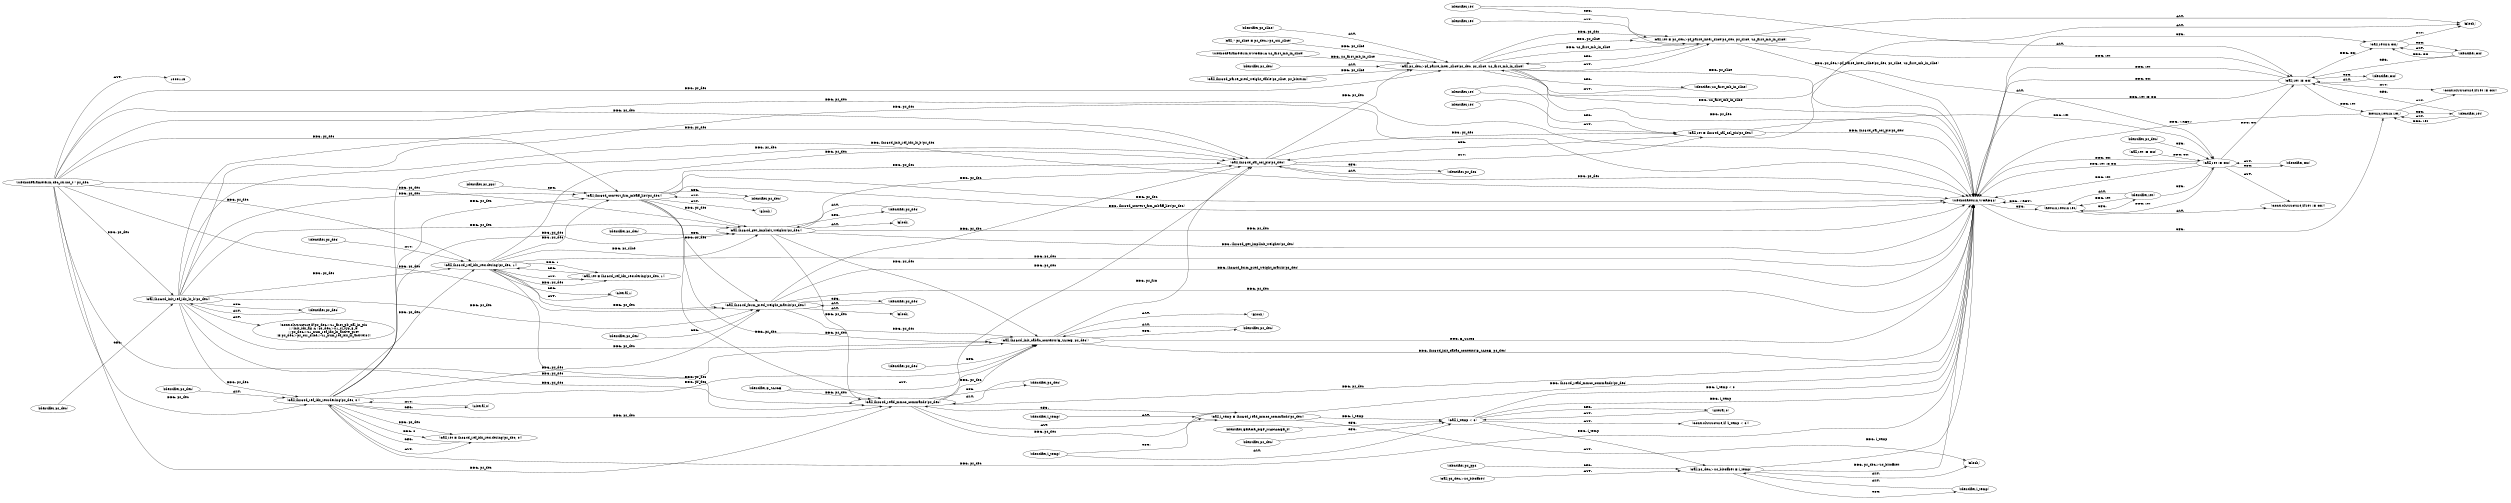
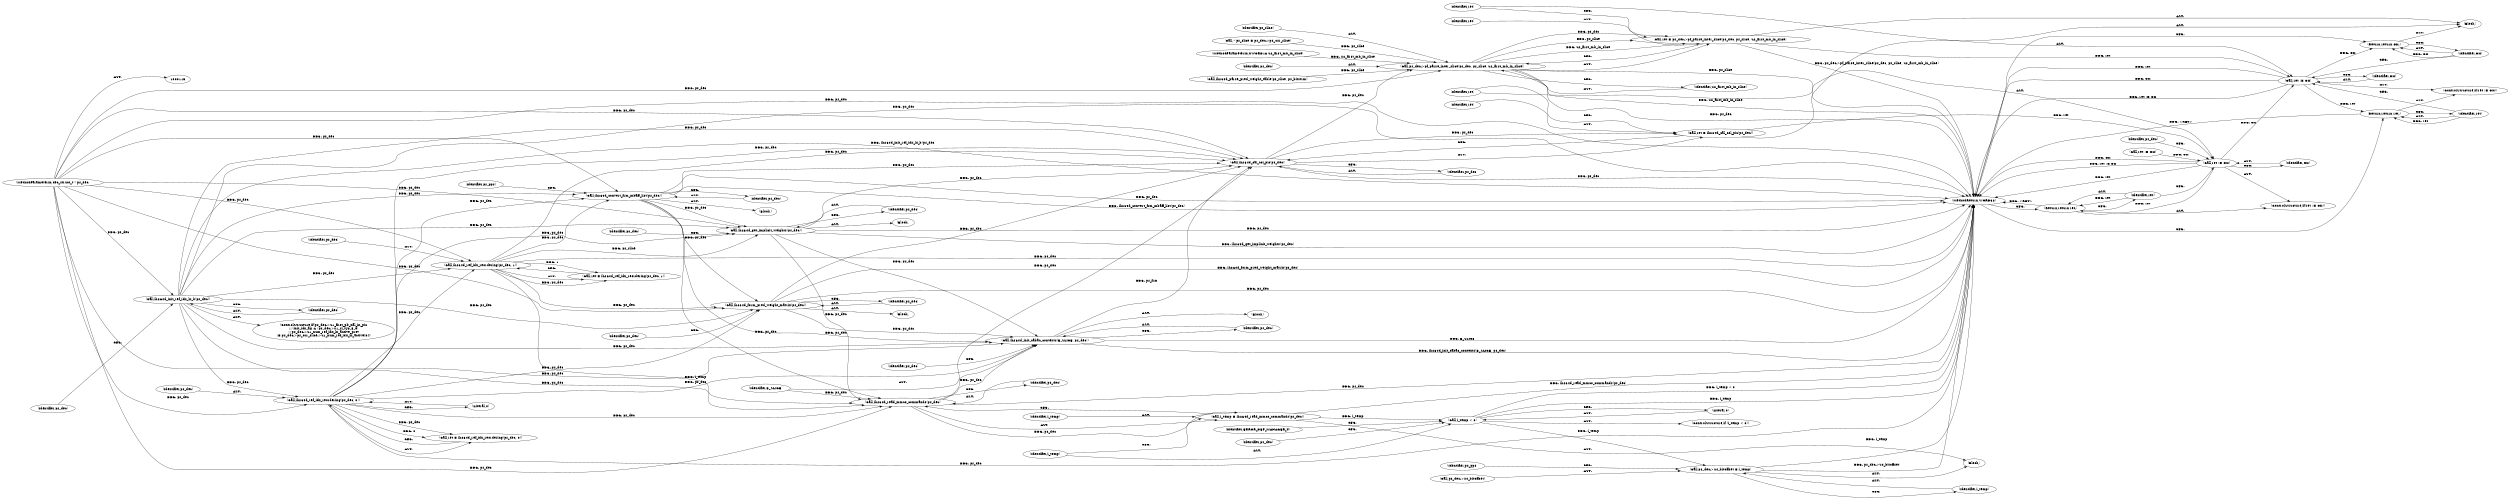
  digraph {
    rankdir=LR
    n1 [label="(Call,ih264d_read_mmco_commands(ps_dec))"]
    n2 [label="(Call,i_temp = ih264d_read_mmco_commands(ps_dec))"]
    n3 [label="(Call,ih264d_init_cabac_contexts(B_SLICE, ps_dec))"]
    n4 [label="(Call,ih264d_cal_col_pic(ps_dec))"]
    n5 [label="(MethodReturn,WORD32)"]
    n6 [label="(Identifier,ps_dec)"]
    n7 [label="(Call,i_temp < 0)"]
    n8 [label="(Block,)"]
    n9 [label="(Block,)"]
    n10 [label="(Identifier,ps_dec)"]
    n11 [label="(Call,ps_dec->pf_parse_inter_slice(ps_dec, ps_slice, u2_first_mb_in_slice))"]
    n12 [label="(Call,ret = ih264d_cal_col_pic(ps_dec))"]
    n13 [label="(Identifier,ps_dec)"]
    n14 [label="(Return,return ret;)"]
    n15 [label="(Return,return ret;)"]
-   n16 [label="(Call,return OK;)"]
+   n16 [label="(Return,return OK;)"]
    n17 [label="(Call,ih264d_ref_idx_reordering(ps_dec, 1))"]
    n18 [label="(Call,ih264d_get_implicit_weights(ps_dec))"]
    n19 [label="(Call,ih264d_convert_frm_mbaff_list(ps_dec))"]
    n20 [label="(Call,ih264d_form_pred_weight_matrix(ps_dec))"]
    n21 [label="(Call,ret = ih264d_ref_idx_reordering(ps_dec, 1))"]
-   n22 [label="(Literal,1)"]
    n23 [label="(Identifier,ps_dec)"]
    n24 [label="(Block,)"]
    n25 [label="(Identifier,ps_dec)"]
    n26 [label="(Block,)"]
    n27 [label="(Identifier,ps_dec)"]
    n28 [label="(Block,)"]
    n29 [label="(Call,ih264d_ref_idx_reordering(ps_dec, 0))"]
    n30 [label="(Literal,0)"]
    n31 [label="(Call,ret = ih264d_ref_idx_reordering(ps_dec, 0))"]
    n32 [label="(Call,ih264d_init_ref_idx_lx_b(ps_dec))"]
    n33 [label="(Identifier,ps_dec)"]
    n34 [label="(ControlStructure,if(ps_dec->u1_first_pb_nal_in_pic\n || (init_idx_flg & !ps_dec->u1_sl_typ_5_9)\n || ps_dec->u1_num_ref_idx_lx_active_prev\n != ps_dec->ps_cur_slice->u1_num_ref_idx_lx_active[0]))"]
    n35 [label="(MethodParameterIn,dec_struct_t * ps_dec)"]
    1000115
    n37 [label="(Call,ret = ps_dec->pf_parse_inter_slice(ps_dec, ps_slice, u2_first_mb_in_slice))"]
    n38 [label="(Identifier,u2_first_mb_in_slice)"]
    n39 [label="(Call,ps_dec->u4_bitoffset = i_temp)"]
    n40 [label="(ControlStructure,if (i_temp < 0))"]
    n41 [label="(Literal,0)"]
    n42 [label="(Identifier,i_temp)"]
    n43 [label="(Call,ret != OK)"]
    n44 [label="(Block,)"]
    n45 [label="(Call,ret != OK)"]
    n46 [label="(Identifier,OK)"]
    n47 [label="(ControlStructure,if(ret != OK))"]
    n48 [label="(Identifier,ret)"]
    n49 [label="(Identifier,OK)"]
    n50 [label="(ControlStructure,if(ret != OK))"]
    n51 [label="(Identifier,ret)"]
    n52 [label="(Identifier,OK)"]
    n53 [label="(Identifier,ps_dec)"]
    n54 [label="(Identifier,ps_dec)"]
    n55 [label="(Identifier,ret)"]
    n56 [label="(Call,ps_dec->u4_bitoffset)"]
    n57 [label="(Identifier,ps_pps)"]
    n58 [label="(Identifier,ps_slice)"]
    n59 [label="(Call,* ps_slice = ps_dec->ps_cur_slice)"]
    n60 [label="(Identifier,ret)"]
    n61 [label="(Identifier,ret)"]
    n62 [label="(Identifier,i_temp)"]
    n63 [label="(Identifier,ps_dec)"]
    n64 [label="(Identifier,ps_dec)"]
    n65 [label="(MethodParameterIn,UWORD16 u2_first_mb_in_slice)"]
    n66 [label="(Identifier,ps_pps)"]
    n67 [label="(Identifier,ret)"]
    n68 [label="(Identifier,ps_dec)"]
    n69 [label="(Identifier,i_temp)"]
    n70 [label="(Identifier,ps_dec)"]
    n71 [label="(Call,ret != OK)"]
    n72 [label="(Identifier,ERROR_DBP_MANAGER_T)"]
    n73 [label="(Identifier,ps_dec)"]
    n74 [label="(Identifier,ps_dec)"]
    n75 [label="(Identifier,ps_dec)"]
    n76 [label="(Identifier,B_SLICE)"]
    n77 [label="(Call,ih264d_parse_pred_weight_table(ps_slice, ps_bitstrm))"]
    n1 -> n2 [label="AST: "]
    n1 -> n2 [label="DDG: ps_dec"]
    n1 -> n3 [label="DDG: ps_dec"]
    n1 -> n4 [label="DDG: ps_dec"]
    n1 -> n5 [label="DDG: ps_dec"]
    n1 -> n6 [label="CFG: "]
    n2 -> n1 [label="CFG: "]
    n2 -> n5 [label="DDG: ih264d_read_mmco_commands(ps_dec)"]
    n2 -> n7 [label="DDG: i_temp"]
    n2 -> n8 [label="AST: "]
    n3 -> n4 [label="DDG: ps_frm"]
    n3 -> n5 [label="DDG: B_SLICE"]
    n3 -> n5 [label="DDG: ih264d_init_cabac_contexts(B_SLICE, ps_dec)"]
    n3 -> n9 [label="AST: "]
    n3 -> n10 [label="CFG: "]
    n4 -> n5 [label="DDG: ps_dec"]
    n4 -> n11 [label="DDG: ps_dec"]
    n4 -> n12 [label="AST: "]
    n4 -> n12 [label="DDG: ps_dec"]
    n4 -> n13 [label="CFG: "]
    n5 -> n14 [label="CFG: "]
    n5 -> n15 [label="CFG: "]
    n5 -> n16 [label="CFG: "]
    n6 -> n1 [label="AST: "]
    n7 -> n5 [label="DDG: i_temp < 0"]
    n7 -> n5 [label="DDG: i_temp"]
    n7 -> n39 [label="DDG: i_temp"]
    n7 -> n40 [label="AST: "]
    n7 -> n41 [label="CFG: "]
    n10 -> n3 [label="AST: "]
    n11 -> n5 [label="DDG: ps_slice"]
    n11 -> n5 [label="DDG: u2_first_mb_in_slice"]
    n11 -> n5 [label="DDG: ps_dec"]
    n11 -> n37 [label="AST: "]
    n11 -> n37 [label="DDG: ps_dec"]
    n11 -> n37 [label="DDG: ps_slice"]
    n11 -> n37 [label="DDG: u2_first_mb_in_slice"]
    n11 -> n38 [label="CFG: "]
    n12 -> n4 [label="CFG: "]
-   n12 -> n5 [label="DDG: ih264d_cal_col_pic(ps_dec)"]
    n12 -> n43 [label="DDG: ret"]
    n12 -> n44 [label="AST: "]
    n13 -> n4 [label="AST: "]
    n14 -> n5 [label="DDG: <RET>"]
    n14 -> n47 [label="AST: "]
    n14 -> n48 [label="CFG: "]
    n15 -> n5 [label="DDG: <RET>"]
    n15 -> n50 [label="AST: "]
    n15 -> n51 [label="CFG: "]
    n16 -> n44 [label="AST: "]
    n16 -> n52 [label="CFG: "]
-   n17 -> n1 [label="DDG: ps_dec"]
+   n17 -> n1 [label="DDG: i_temp"]
    n17 -> n4 [label="DDG: ps_dec"]
    n17 -> n5 [label="DDG: ps_dec"]
    n17 -> n18 [label="DDG: ps_slice"]
    n17 -> n19 [label="DDG: ps_dec"]
    n17 -> n20 [label="DDG: ps_dec"]
    n17 -> n21 [label="AST: "]
    n17 -> n21 [label="DDG: ps_dec"]
    n17 -> n21 [label="DDG: 1"]
-   n17 -> n22 [label="CFG: "]
    n18 -> n1 [label="DDG: ps_dec"]
    n18 -> n3 [label="DDG: ps_dec"]
    n18 -> n4 [label="DDG: ps_dec"]
    n18 -> n5 [label="DDG: ps_dec"]
    n18 -> n5 [label="DDG: ih264d_get_implicit_weights(ps_dec)"]
    n18 -> n23 [label="CFG: "]
    n18 -> n24 [label="AST: "]
    n19 -> n1 [label="DDG: ps_dec"]
    n19 -> n3 [label="DDG: ps_dec"]
    n19 -> n4 [label="DDG: ps_dec"]
    n19 -> n5 [label="DDG: ps_dec"]
    n19 -> n5 [label="DDG: ih264d_convert_frm_mbaff_list(ps_dec)"]
    n19 -> n18 [label="DDG: ps_dec"]
    n19 -> n20 [label="DDG: ps_dec"]
    n19 -> n25 [label="CFG: "]
    n19 -> n26 [label="AST: "]
    n20 -> n3 [label="DDG: ps_dec"]
    n20 -> n4 [label="DDG: ps_dec"]
    n20 -> n5 [label="DDG: ih264d_form_pred_weight_matrix(ps_dec)"]
    n20 -> n5 [label="DDG: ps_dec"]
    n20 -> n27 [label="CFG: "]
    n20 -> n28 [label="AST: "]
    n21 -> n17 [label="CFG: "]
-   n22 -> n17 [label="AST: "]
    n23 -> n18 [label="AST: "]
    n25 -> n19 [label="AST: "]
    n27 -> n20 [label="AST: "]
    n29 -> n1 [label="DDG: ps_dec"]
    n29 -> n3 [label="DDG: ps_dec"]
    n29 -> n4 [label="DDG: ps_dec"]
    n29 -> n5 [label="DDG: ps_dec"]
    n29 -> n17 [label="DDG: ps_dec"]
    n29 -> n18 [label="DDG: ps_dec"]
    n29 -> n19 [label="DDG: ps_dec"]
    n29 -> n20 [label="DDG: ps_dec"]
    n29 -> n30 [label="CFG: "]
    n29 -> n31 [label="AST: "]
    n29 -> n31 [label="DDG: ps_dec"]
    n29 -> n31 [label="DDG: 0"]
    n30 -> n29 [label="AST: "]
    n31 -> n29 [label="CFG: "]
    n32 -> n1 [label="DDG: ps_dec"]
    n32 -> n3 [label="DDG: ps_dec"]
    n32 -> n4 [label="DDG: ps_dec"]
    n32 -> n5 [label="DDG: ps_dec"]
    n32 -> n5 [label="DDG: ih264d_init_ref_idx_lx_b(ps_dec)"]
    n32 -> n17 [label="DDG: ps_dec"]
    n32 -> n18 [label="DDG: ps_dec"]
    n32 -> n19 [label="DDG: ps_dec"]
    n32 -> n20 [label="DDG: ps_dec"]
    n32 -> n29 [label="DDG: ps_dec"]
    n32 -> n33 [label="CFG: "]
    n32 -> n34 [label="AST: "]
    n33 -> n32 [label="AST: "]
    n35 -> n1 [label="DDG: ps_dec"]
    n35 -> n3 [label="DDG: ps_dec"]
    n35 -> n4 [label="DDG: ps_dec"]
    n35 -> n5 [label="DDG: ps_dec"]
    n35 -> n11 [label="DDG: ps_dec"]
    n35 -> n17 [label="DDG: ps_dec"]
    n35 -> n18 [label="DDG: ps_dec"]
    n35 -> n19 [label="DDG: ps_dec"]
    n35 -> n20 [label="DDG: ps_dec"]
    n35 -> n29 [label="DDG: ps_dec"]
    n35 -> n32 [label="DDG: ps_dec"]
    n35 -> 1000115 [label="AST: "]
    n37 -> n5 [label="DDG: ps_dec->pf_parse_inter_slice(ps_dec, ps_slice, u2_first_mb_in_slice)"]
    n37 -> n11 [label="CFG: "]
    n37 -> n44 [label="AST: "]
    n37 -> n45 [label="DDG: ret"]
    n38 -> n11 [label="AST: "]
    n39 -> n5 [label="DDG: i_temp"]
    n39 -> n5 [label="DDG: ps_dec->u4_bitoffset"]
    n39 -> n8 [label="AST: "]
    n39 -> n42 [label="CFG: "]
    n41 -> n7 [label="AST: "]
    n42 -> n39 [label="AST: "]
    n43 -> n5 [label="DDG: OK"]
    n43 -> n5 [label="DDG: ret != OK"]
    n43 -> n5 [label="DDG: ret"]
    n43 -> n14 [label="DDG: ret"]
    n43 -> n45 [label="DDG: OK"]
    n43 -> n46 [label="CFG: "]
    n43 -> n47 [label="AST: "]
    n45 -> n5 [label="DDG: ret"]
    n45 -> n5 [label="DDG: OK"]
    n45 -> n5 [label="DDG: ret != OK"]
    n45 -> n15 [label="DDG: ret"]
    n45 -> n16 [label="DDG: OK"]
    n45 -> n49 [label="CFG: "]
    n45 -> n50 [label="AST: "]
    n46 -> n43 [label="AST: "]
    n48 -> n14 [label="AST: "]
    n48 -> n14 [label="DDG: ret"]
    n48 -> n43 [label="CFG: "]
    n49 -> n45 [label="AST: "]
    n51 -> n15 [label="AST: "]
    n51 -> n15 [label="DDG: ret"]
    n51 -> n45 [label="CFG: "]
    n52 -> n16 [label="AST: "]
    n52 -> n16 [label="DDG: OK"]
    n52 -> n45 [label="CFG: "]
    n53 -> n43 [label="CFG: "]
    n54 -> n20 [label="CFG: "]
    n55 -> n12 [label="CFG: "]
    n55 -> n43 [label="AST: "]
    n56 -> n39 [label="AST: "]
    n57 -> n39 [label="CFG: "]
    n58 -> n11 [label="AST: "]
    n59 -> n11 [label="DDG: ps_slice"]
    n60 -> n12 [label="AST: "]
    n61 -> n37 [label="AST: "]
    n62 -> n2 [label="CFG: "]
    n62 -> n7 [label="AST: "]
    n63 -> n18 [label="CFG: "]
    n64 -> n3 [label="CFG: "]
    n65 -> n11 [label="DDG: u2_first_mb_in_slice"]
    n66 -> n19 [label="CFG: "]
    n67 -> n37 [label="CFG: "]
    n67 -> n45 [label="AST: "]
    n68 -> n29 [label="AST: "]
    n69 -> n2 [label="AST: "]
    n70 -> n11 [label="AST: "]
    n71 -> n43 [label="DDG: OK"]
    n72 -> n7 [label="CFG: "]
    n73 -> n17 [label="AST: "]
    n74 -> n32 [label="CFG: "]
    n75 -> n7 [label="CFG: "]
    n76 -> n1 [label="DDG: ps_dec"]
    n76 -> n3 [label="AST: "]
    n77 -> n11 [label="DDG: ps_slice"]
  }
